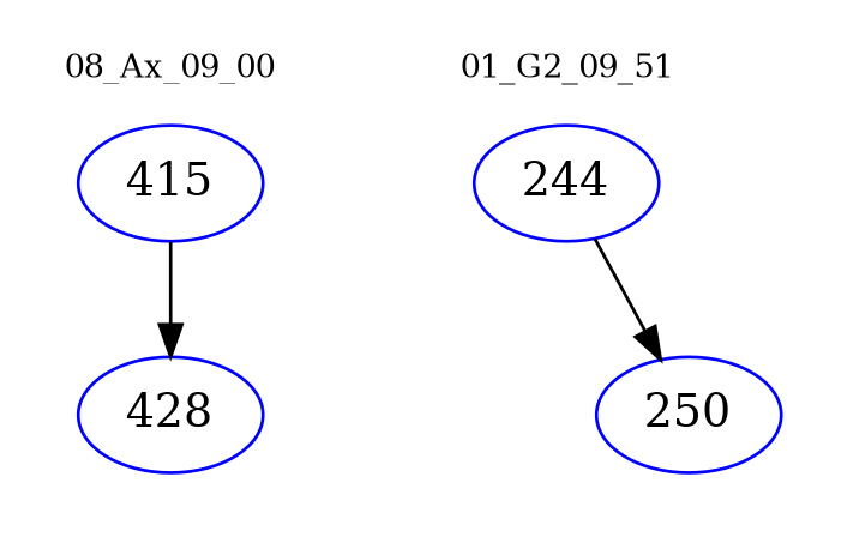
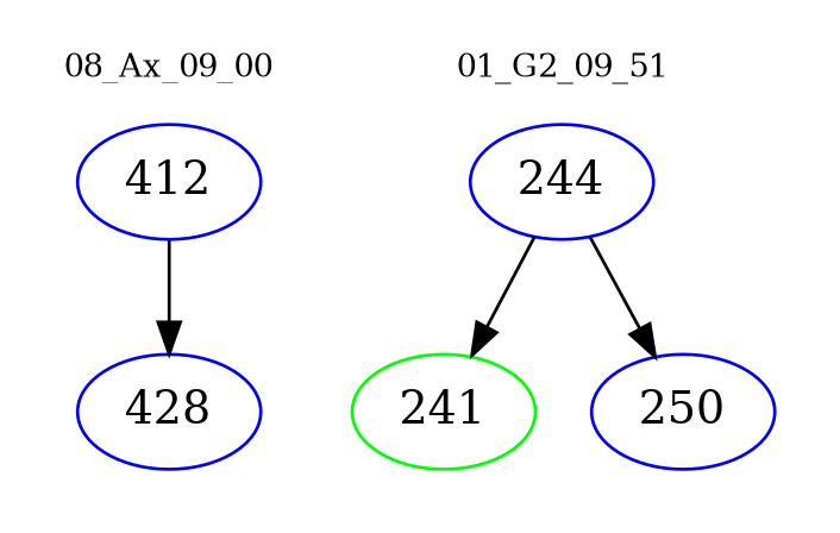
  digraph {
    node [color=blue]
    edge [color=black]
-   n1 [label=415]
+   n1 [label=412]
    n2 [label=428]
    n3 [label=244]
+   n4 [color=green label=241]
    n5 [label=250]
    subgraph cluster_1 {
      color=white
      fontsize=10
      label="08_Ax_09_00"
      n1
      n2
    }
    subgraph cluster_2 {
      color=white
      fontsize=10
      label="01_G2_09_51"
      n3
+     n4
      n5
    }
    n1 -> n2
+   n3 -> n4
    n3 -> n5
  }
